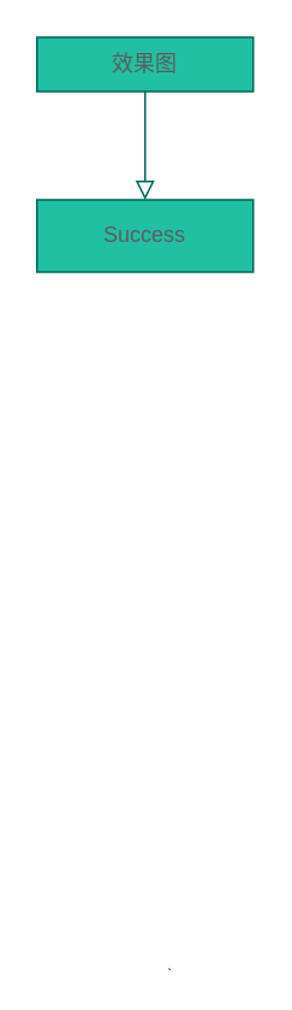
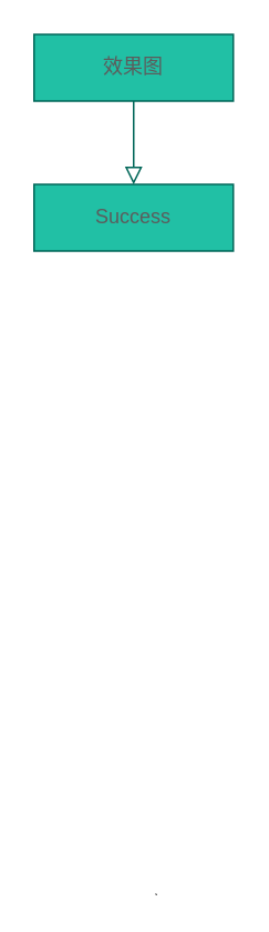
  <mxCell id="0" />
  <mxCell id="1" parent="0" />
  <mxCell id="2" value="" style="rounded=0;html=1;jettySize=auto;orthogonalLoop=1;fontSize=11;endArrow=block;endFill=0;endSize=8;strokeWidth=1;shadow=0;labelBackgroundColor=none;edgeStyle=orthogonalEdgeStyle;strokeColor=#006658;fontColor=#5C5C5C;" parent="1" source="3" edge="1"><mxGeometry relative="1" as="geometry"><mxPoint x="80" y="110" as="targetPoint" /></mxGeometry></mxCell>
- <mxCell id="3" value="效果图" style="rounded=0;whiteSpace=wrap;html=1;fontSize=12;glass=0;strokeWidth=1;shadow=0;fillColor=#21C0A5;strokeColor=#006658;fontColor=#5C5C5C;" parent="1" vertex="1"><mxGeometry x="20" y="20" width="120" height="30" as="geometry" /></mxCell>
+ <mxCell id="3" value="效果图" style="rounded=0;whiteSpace=wrap;html=1;fontSize=12;glass=0;strokeWidth=1;shadow=0;fillColor=#21C0A5;strokeColor=#006658;fontColor=#5C5C5C;" parent="1" vertex="1"><mxGeometry x="20" y="20" width="120" height="40" as="geometry" /></mxCell>
  <mxCell id="4" value="Success" style="rounded=0;whiteSpace=wrap;html=1;fontSize=12;glass=0;strokeWidth=1;shadow=0;fillColor=#21C0A5;strokeColor=#006658;fontColor=#5C5C5C;" parent="1" vertex="1"><mxGeometry x="20" y="110" width="120" height="40" as="geometry" /></mxCell>
  <mxCell id="5" value="" style="shape=stencil(XY9bDoQgDEVX01/ToUtQZx8mojQyYBBfuxfSjBL/bu/t6QOoXkw3a1C4xOAnvXMfDVADSrEzOnBMCqgFqgcf9Bj86nqp5y53ZvXzW55wCIcVYoYUnmJ88La+Alh2BVDkf+QNJPGsG9haubbM3+clS16j9gI=);fillColor=none;sketch=0;hachureGap=4;fontFamily=Architects Daughter;fontSource=https%3A%2F%2Ffonts.googleapis.com%2Fcss%3Ffamily%3DArchitects%2BDaughter;fontSize=20;rounded=0;" parent="1" vertex="1"><mxGeometry x="93.333" y="535.889" width="0.444" height="0.444" as="geometry" /></mxCell>
